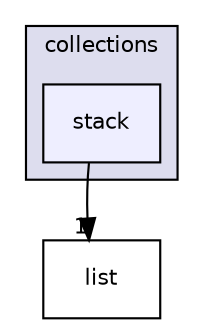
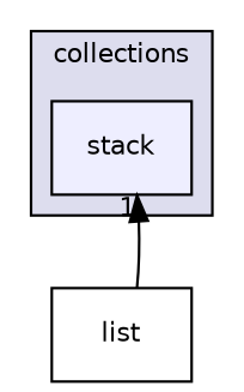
  digraph {
    compound=true
    node [fontname=Helvetica fontsize=10 shape=box]
    n1 [fillcolor="#eeeeff" label=stack pencolor=black style=filled]
    n2 [label=list]
    subgraph cluster_1 {
      bgcolor="#ddddee"
      fontname=Helvetica
      fontsize=10
      label=collections
      pencolor=black
      n1
    }
-   n1 -> n2 [headlabel=1 labeldistance=1.5 labelfontname=Helvetica labelfontsize=10]
+   n2 -> n1 [headlabel=1 labeldistance=1.5 labelfontname=Helvetica labelfontsize=10]
  }
